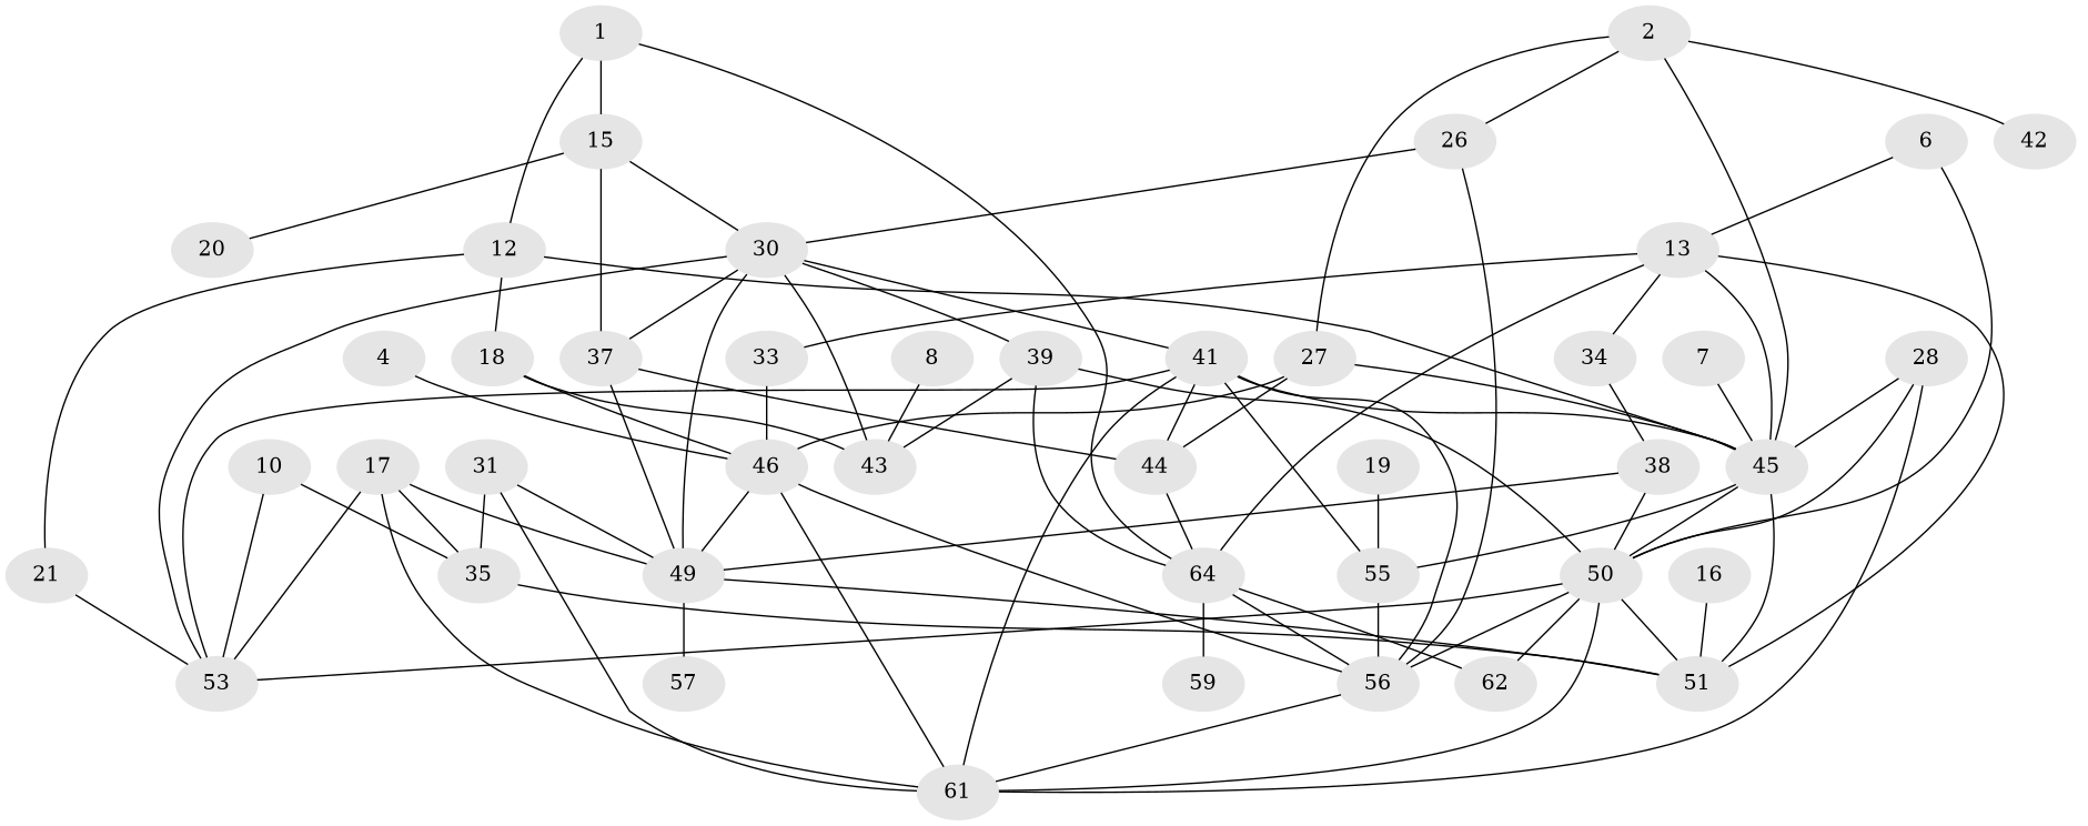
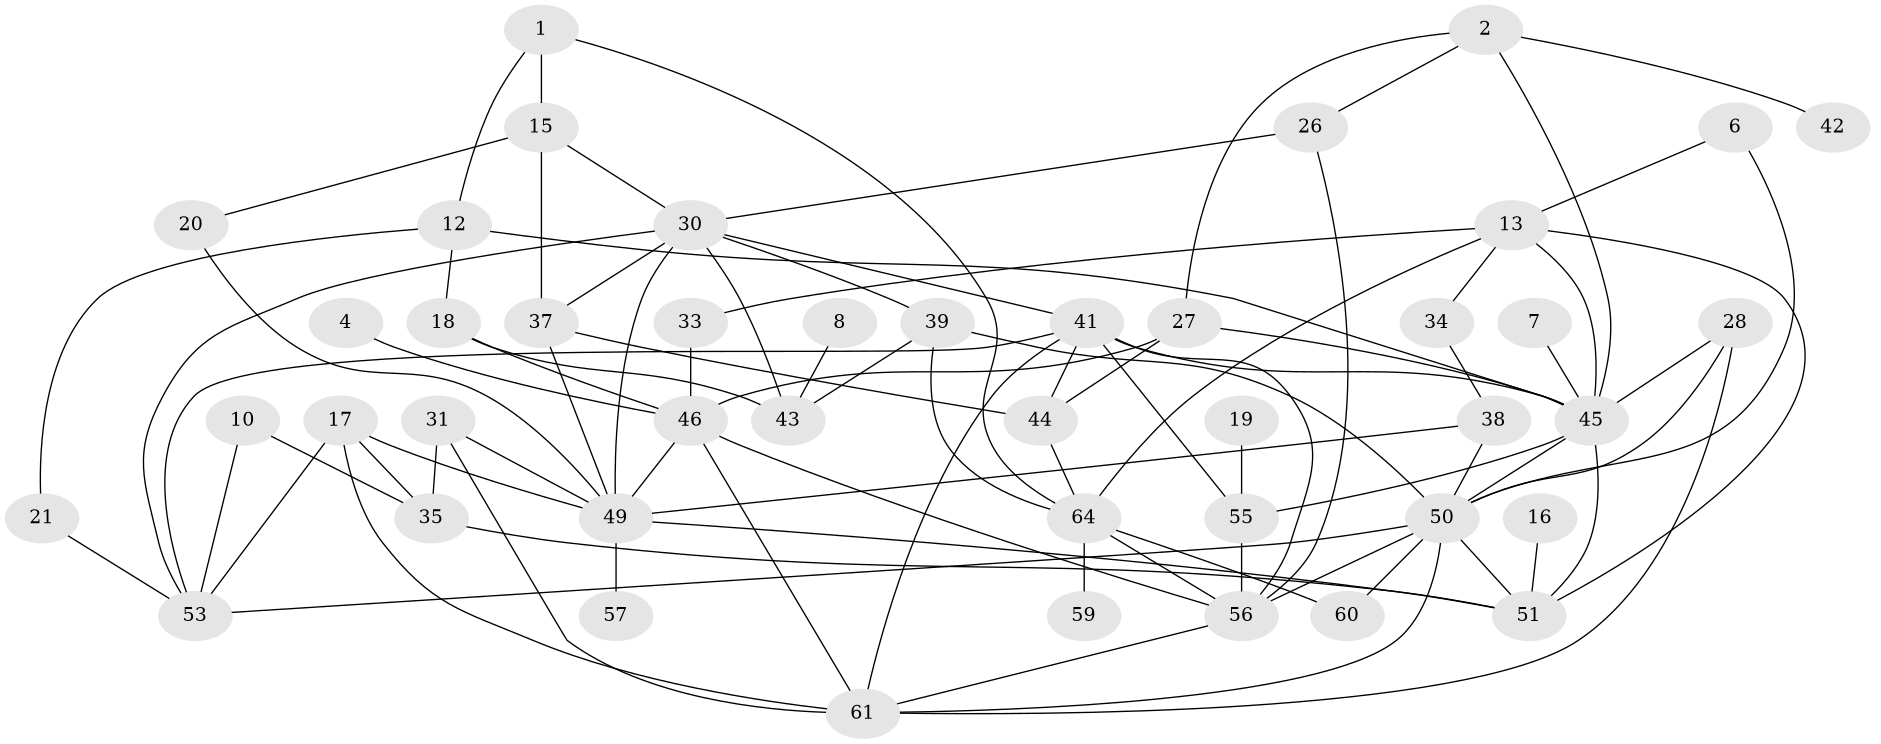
  graph {
    node [color=gray90 style=filled]
    edge [weight=1.0]
    1
    12
    15
    n4 [label=64]
    45
    18
    21
    20
    30
    37
    56
-   60 [label=62]
+   60
    59
    2
    26
    27
    42
    46
    44
    50
    51
    55
    4
    49
    61
    6
    13
    33
    34
    53
    7
    8
    43
    10
    35
    38
    39
    41
    16
    17
    57
    19
    28
    31
    1 -- 12
    1 -- 15
    1 -- n4
    12 -- 45
    12 -- 18
    12 -- 21
    15 -- 20
    15 -- 30
    15 -- 37
    n4 -- 56
    n4 -- 60
    n4 -- 59
    45 -- 50
    45 -- 51
    45 -- 55
    18 -- 46
    18 -- 43
    21 -- 53
+   20 -- 49
    30 -- 37
    30 -- 49
    30 -- 53
    30 -- 43
    30 -- 39
    30 -- 41
    37 -- 44
    37 -- 49
    56 -- 61
    2 -- 45
    2 -- 26
    2 -- 27
    2 -- 42
    26 -- 30
    26 -- 56
    27 -- 45
    27 -- 46
    27 -- 44
    46 -- 56
    46 -- 49
    46 -- 61
    44 -- n4
    50 -- 56
    50 -- 60
    50 -- 51
    50 -- 61
    50 -- 53
    55 -- 56
    4 -- 46
    49 -- 51
    49 -- 57
    6 -- 50
    6 -- 13
    13 -- n4
    13 -- 45
    13 -- 51
    13 -- 33
    13 -- 34
    33 -- 46
    34 -- 38
    7 -- 45
    8 -- 43
    10 -- 53
    10 -- 35
    35 -- 51
    38 -- 50
    38 -- 49 [weight=2.0]
    39 -- n4
    39 -- 50
    39 -- 43
    41 -- 45
    41 -- 56
    41 -- 44
    41 -- 55
    41 -- 61
    41 -- 53
    16 -- 51
    17 -- 49
    17 -- 61
    17 -- 53
    17 -- 35
    19 -- 55
    28 -- 45
    28 -- 50
    28 -- 61
    31 -- 49
    31 -- 61
    31 -- 35
  }
